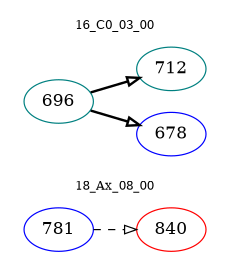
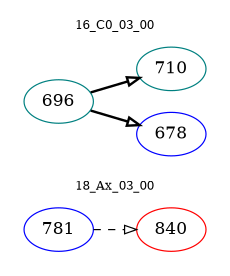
  digraph {
    rankdir=LR
    node [color=blue]
    edge [arrowhead=onormal color=black style=bold]
    n1 [label=781]
    n2 [color=red label=840]
    n3 [color=teal label=696]
    n4 [label=678]
-   n5 [color=teal label=712]
+   n5 [color=teal label=710]
    subgraph cluster_1 {
      color=white
      fontsize=10
-     label="18_Ax_08_00"
+     label="18_Ax_03_00"
      n1
      n2
    }
    subgraph cluster_2 {
      color=white
      fontsize=10
      label="16_C0_03_00"
      n3
      n4
      n5
    }
    n1 -> n2 [style=dashed]
    n3 -> n4
    n3 -> n5
  }
